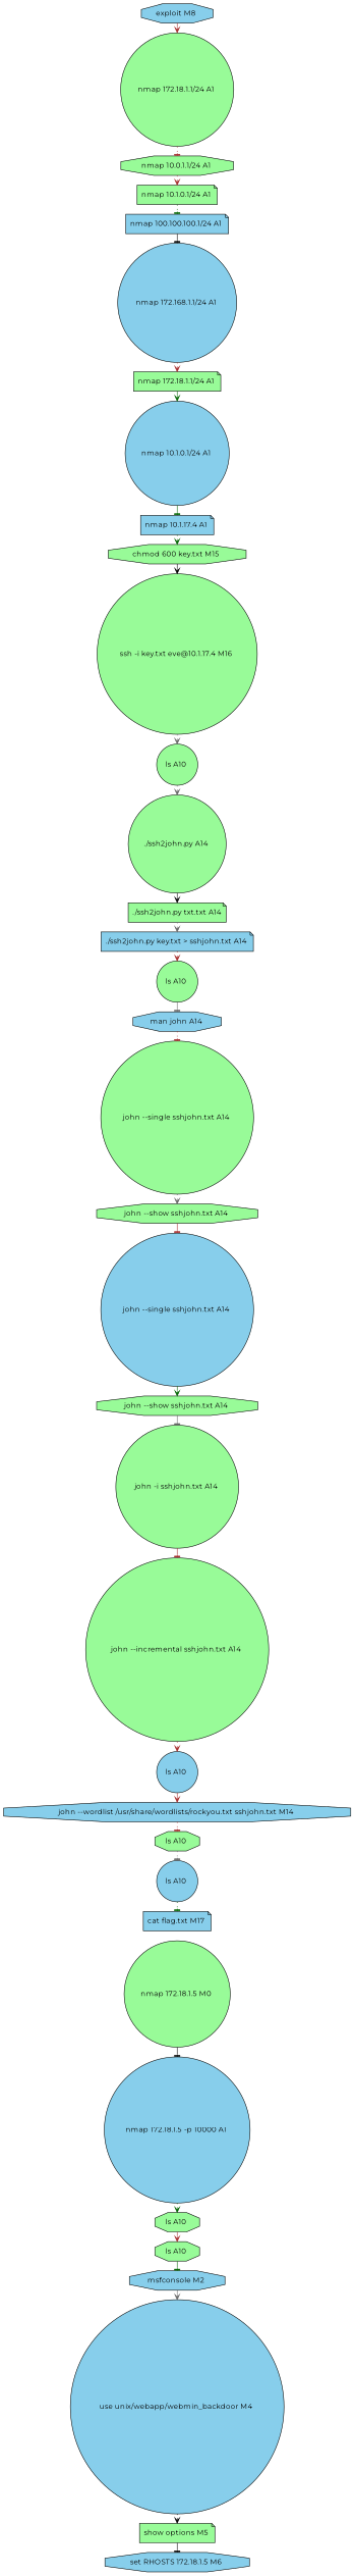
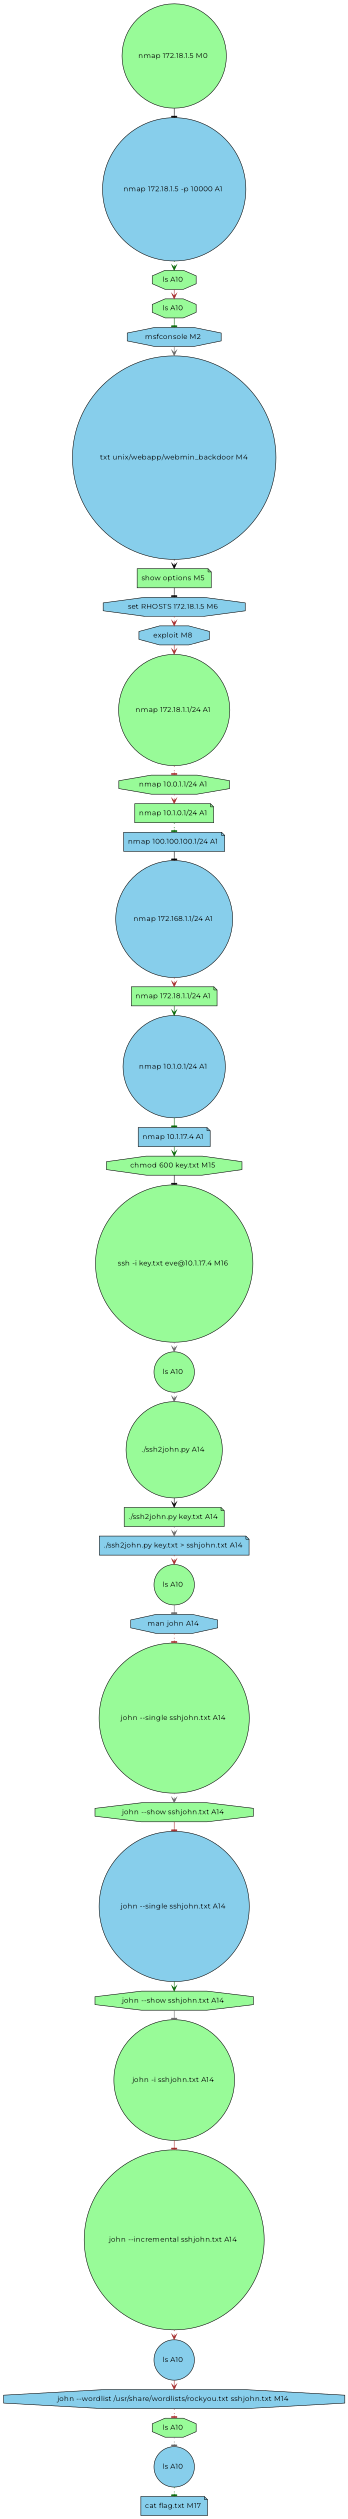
  digraph {
    fontname=Montserrat
    rankdir=LR
    node [fillcolor=palegreen fontname=Montserrat shape=circle style=filled]
    edge [arrowhead=vee color=brown constraint=false fontname=Montserrat style=solid]
    n1 [label="nmap 172.18.1.5 M0 "]
    n2 [fillcolor=skyblue label="nmap 172.18.1.5 -p 10000 A1 "]
    n3 [label="ls A10 " shape=octagon]
    n4 [label="ls A10 " shape=octagon]
    n5 [fillcolor=skyblue label="msfconsole M2 " shape=octagon]
-   n6 [fillcolor=skyblue label="use unix/webapp/webmin_backdoor M4 "]
+   n6 [fillcolor=skyblue label="txt unix/webapp/webmin_backdoor M4"]
    n7 [label="show options M5 " shape=note]
    n8 [fillcolor=skyblue label="set RHOSTS 172.18.1.5 M6 " shape=octagon]
    n9 [fillcolor=skyblue label="exploit M8 " shape=octagon]
    n10 [label="nmap 172.18.1.1/24 A1 "]
    n11 [label="nmap 10.0.1.1/24 A1 " shape=octagon]
    n12 [label="nmap 10.1.0.1/24 A1 " shape=note]
    n13 [fillcolor=skyblue label="nmap 100.100.100.1/24 A1 " shape=note]
    n14 [fillcolor=skyblue label="nmap 172.168.1.1/24 A1 "]
    n15 [label="nmap 172.18.1.1/24 A1 " shape=note]
    n16 [fillcolor=skyblue label="nmap 10.1.0.1/24 A1 "]
    n17 [fillcolor=skyblue label="nmap 10.1.17.4 A1 " shape=note]
    n18 [label="chmod 600 key.txt M15 " shape=octagon]
    n19 [label="ssh -i key.txt eve@10.1.17.4 M16 "]
    n20 [label="ls A10 "]
    n21 [label="./ssh2john.py A14 "]
-   n22 [label="./ssh2john.py txt.txt A14" shape=note]
+   n22 [label="./ssh2john.py key.txt A14 " shape=note]
    n23 [fillcolor=skyblue label="./ssh2john.py key.txt > sshjohn.txt A14 " shape=note]
    n24 [label="ls A10 "]
    n25 [fillcolor=skyblue label="man john A14 " shape=octagon]
    n26 [label="john --single sshjohn.txt A14 "]
    n27 [label="john --show sshjohn.txt A14 " shape=octagon]
    n28 [fillcolor=skyblue label="john --single sshjohn.txt A14 "]
    n29 [label="john --show sshjohn.txt A14 " shape=octagon]
    n30 [label="john -i sshjohn.txt A14 "]
    n31 [label="john --incremental sshjohn.txt A14 "]
    n32 [fillcolor=skyblue label="ls A10 "]
    n33 [fillcolor=skyblue label="john --wordlist /usr/share/wordlists/rockyou.txt sshjohn.txt M14 " shape=octagon]
    n34 [label="ls A10 " shape=octagon]
    n35 [fillcolor=skyblue label="ls A10 "]
    n36 [fillcolor=skyblue label="cat flag.txt M17 " shape=note]
    n1 -> n2 [arrowhead=tee color=black]
    n2 -> n3 [color=darkgreen style=dotted]
    n3 -> n4
    n4 -> n5 [arrowhead=tee color=darkgreen]
    n5 -> n6 [color=gray40]
    n6 -> n7 [color=black style=dotted]
    n7 -> n8 [arrowhead=tee color=black]
+   n8 -> n9 [style=dotted]
    n9 -> n10
    n10 -> n11 [arrowhead=tee style=dotted]
    n11 -> n12 [style=dotted]
    n12 -> n13 [arrowhead=tee color=darkgreen style=dotted]
    n13 -> n14 [arrowhead=tee color=black]
    n14 -> n15 [style=dotted]
    n15 -> n16 [color=darkgreen]
    n16 -> n17 [arrowhead=tee color=darkgreen]
-   n17 -> n18 [color=darkgreen style=dotted]
-   n18 -> n19 [color=black]
+   n17 -> n18 [color=darkgreen]
+   n18 -> n19 [arrowhead=tee color=black]
    n19 -> n20 [color=gray40 style=dotted]
    n20 -> n21 [color=gray40 style=dotted]
    n21 -> n22 [color=black]
    n22 -> n23 [color=gray40 style=dotted]
    n23 -> n24 [style=dotted]
    n24 -> n25 [arrowhead=tee color=gray40]
    n25 -> n26 [arrowhead=tee style=dotted]
    n26 -> n27 [color=gray40 style=dotted]
    n27 -> n28 [arrowhead=tee]
    n28 -> n29 [color=darkgreen]
    n29 -> n30 [arrowhead=tee color=gray40]
    n30 -> n31 [arrowhead=tee]
    n31 -> n32 [style=dotted]
    n32 -> n33
    n33 -> n34 [arrowhead=tee style=dotted]
    n34 -> n35 [arrowhead=tee color=gray40 style=dotted]
    n35 -> n36 [arrowhead=tee color=darkgreen style=dotted]
  }
